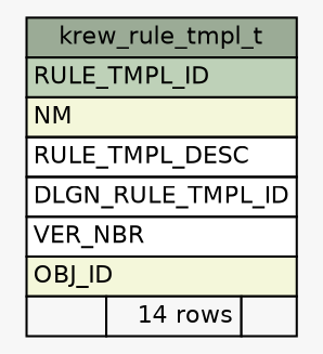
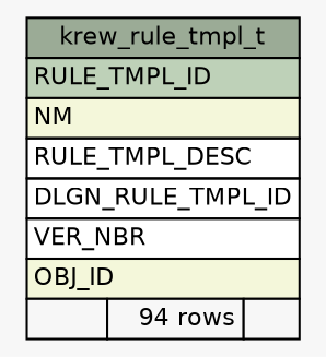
  digraph {
    bgcolor="#f7f7f7"
    fontname=Helvetica
    fontsize=11
    nodesep=0.18
    rankdir=RL
    ranksep=0.46
-   n1 [fontname=Helvetica fontsize=11 label=<     <TABLE BORDER="0" CELLBORDER="1" CELLSPACING="0" BGCOLOR="#ffffff">       <TR><TD COLSPAN="3" BGCOLOR="#9bab96" ALIGN="CENTER">krew_rule_tmpl_t</TD></TR>       <TR><TD PORT="RULE_TMPL_ID" COLSPAN="3" BGCOLOR="#bed1b8" ALIGN="LEFT">RULE_TMPL_ID</TD></TR>       <TR><TD PORT="NM" COLSPAN="3" BGCOLOR="#f4f7da" ALIGN="LEFT">NM</TD></TR>       <TR><TD PORT="RULE_TMPL_DESC" COLSPAN="3" ALIGN="LEFT">RULE_TMPL_DESC</TD></TR>       <TR><TD PORT="DLGN_RULE_TMPL_ID" COLSPAN="3" ALIGN="LEFT">DLGN_RULE_TMPL_ID</TD></TR>       <TR><TD PORT="VER_NBR" COLSPAN="3" ALIGN="LEFT">VER_NBR</TD></TR>       <TR><TD PORT="OBJ_ID" COLSPAN="3" BGCOLOR="#f4f7da" ALIGN="LEFT">OBJ_ID</TD></TR>       <TR><TD ALIGN="LEFT" BGCOLOR="#f7f7f7">  </TD><TD ALIGN="RIGHT" BGCOLOR="#f7f7f7">14 rows</TD><TD ALIGN="RIGHT" BGCOLOR="#f7f7f7">  </TD></TR>     </TABLE>> shape=plaintext]
+   n1 [fontname=Helvetica fontsize=11 label=<     <TABLE BORDER="0" CELLBORDER="1" CELLSPACING="0" BGCOLOR="#ffffff">       <TR><TD COLSPAN="3" BGCOLOR="#9bab96" ALIGN="CENTER">krew_rule_tmpl_t</TD></TR>       <TR><TD PORT="RULE_TMPL_ID" COLSPAN="3" BGCOLOR="#bed1b8" ALIGN="LEFT">RULE_TMPL_ID</TD></TR>       <TR><TD PORT="NM" COLSPAN="3" BGCOLOR="#f4f7da" ALIGN="LEFT">NM</TD></TR>       <TR><TD PORT="RULE_TMPL_DESC" COLSPAN="3" ALIGN="LEFT">RULE_TMPL_DESC</TD></TR>       <TR><TD PORT="DLGN_RULE_TMPL_ID" COLSPAN="3" ALIGN="LEFT">DLGN_RULE_TMPL_ID</TD></TR>       <TR><TD PORT="VER_NBR" COLSPAN="3" ALIGN="LEFT">VER_NBR</TD></TR>       <TR><TD PORT="OBJ_ID" COLSPAN="3" BGCOLOR="#f4f7da" ALIGN="LEFT">OBJ_ID</TD></TR>       <TR><TD ALIGN="LEFT" BGCOLOR="#f7f7f7">  </TD><TD ALIGN="RIGHT" BGCOLOR="#f7f7f7">94 rows</TD><TD ALIGN="RIGHT" BGCOLOR="#f7f7f7">  </TD></TR>     </TABLE>> shape=plaintext]
  }
